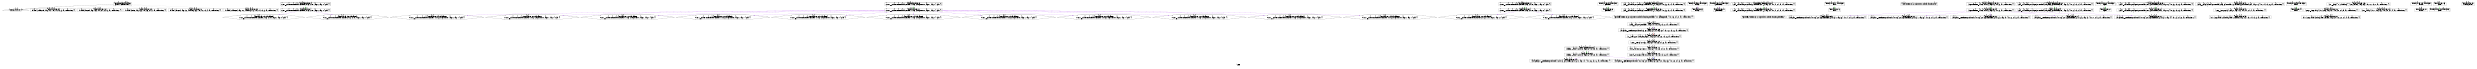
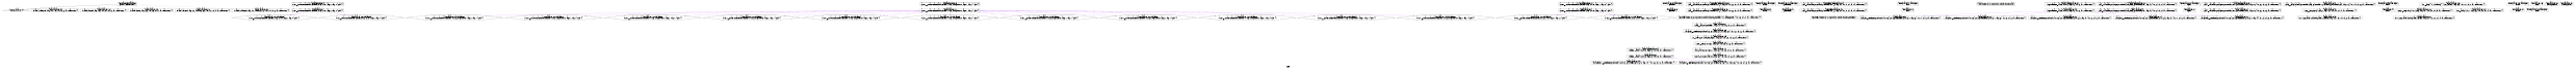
  digraph {
    label=SVFIR
    node [shape=box]
    edge [color=purple]
    n1 [label="{ConstantNullPtrValVar ID: 0\n ptr null \{ constant data \}}"]
    n2 [label="{DummyValVar ID: 1}" shape=diamond]
    n3 [label="{[main] ValVar ID: 89\n   br label %while.cond, !dbg !112 \{ \"ln\": 119, \"cl\": 5, \"fl\": \"read_write.c\" \}}"]
    n4 [label="{[main] ValVar ID: 101\n   br label %for.cond, !dbg !125 \{ \"ln\": 121, \"cl\": 13, \"fl\": \"read_write.c\" \}}"]
    n5 [label="{[main] ValVar ID: 115\n   br label %for.inc, !dbg !135 \{ \"ln\": 123, \"cl\": 9, \"fl\": \"read_write.c\" \}}"]
    n6 [label="{[main] ValVar ID: 118\n   br label %for.cond, !dbg !137, !llvm.loop !138 \{ \"ln\": 121, \"cl\": 9, \"fl\": \"read_write.c\" \}}"]
    n7 [label="{[main] ValVar ID: 123\n   br label %while.cond, !dbg !112, !llvm.loop !143 \{ \"ln\": 119, \"cl\": 5, \"fl\": \"read_write.c\" \}}"]
    n8 [label="{GlobalValVar ID: 4\n @.str = private unnamed_addr constant [2 x i8] c\"r\\00\", align 1, !dbg !0 \{ Glob  \}}"]
    n9 [label="{GepValVar ID: 157 with offset_0\n @.str = private unnamed_addr constant [2 x i8] c\"r\\00\", align 1, !dbg !0 \{ Glob  \}}" shape=hexagon]
    n10 [label="{GepValVar ID: 158 with offset_1\n @.str = private unnamed_addr constant [2 x i8] c\"r\\00\", align 1, !dbg !0 \{ Glob  \}}" shape=hexagon]
    n11 [label="{GlobalObjNode ID: 9\n @.str = private unnamed_addr constant [2 x i8] c\"r\\00\", align 1, !dbg !0 \{ Glob  \}}" shape=box3d]
    n12 [label="{GlobalValVar ID: 10\n @.str.1 = private unnamed_addr constant [11 x i8] c\"output.txt\\00\", align 1, !dbg !7 \{ Glob  \}}"]
    n13 [label="{GepValVar ID: 159 with offset_0\n @.str.1 = private unnamed_addr constant [11 x i8] c\"output.txt\\00\", align 1, !dbg !7 \{ Glob  \}}" shape=hexagon]
    n14 [label="{GepValVar ID: 160 with offset_1\n @.str.1 = private unnamed_addr constant [11 x i8] c\"output.txt\\00\", align 1, !dbg !7 \{ Glob  \}}" shape=hexagon]
    n15 [label="{GepValVar ID: 161 with offset_2\n @.str.1 = private unnamed_addr constant [11 x i8] c\"output.txt\\00\", align 1, !dbg !7 \{ Glob  \}}" shape=hexagon]
    n16 [label="{GepValVar ID: 162 with offset_3\n @.str.1 = private unnamed_addr constant [11 x i8] c\"output.txt\\00\", align 1, !dbg !7 \{ Glob  \}}" shape=hexagon]
    n17 [label="{GepValVar ID: 163 with offset_4\n @.str.1 = private unnamed_addr constant [11 x i8] c\"output.txt\\00\", align 1, !dbg !7 \{ Glob  \}}" shape=hexagon]
    n18 [label="{GepValVar ID: 164 with offset_5\n @.str.1 = private unnamed_addr constant [11 x i8] c\"output.txt\\00\", align 1, !dbg !7 \{ Glob  \}}" shape=hexagon]
    n19 [label="{GepValVar ID: 165 with offset_6\n @.str.1 = private unnamed_addr constant [11 x i8] c\"output.txt\\00\", align 1, !dbg !7 \{ Glob  \}}" shape=hexagon]
    n20 [label="{GepValVar ID: 166 with offset_7\n @.str.1 = private unnamed_addr constant [11 x i8] c\"output.txt\\00\", align 1, !dbg !7 \{ Glob  \}}" shape=hexagon]
    n21 [label="{GepValVar ID: 167 with offset_8\n @.str.1 = private unnamed_addr constant [11 x i8] c\"output.txt\\00\", align 1, !dbg !7 \{ Glob  \}}" shape=hexagon]
    n22 [label="{GepValVar ID: 168 with offset_9\n @.str.1 = private unnamed_addr constant [11 x i8] c\"output.txt\\00\", align 1, !dbg !7 \{ Glob  \}}" shape=hexagon]
    n23 [label="{GepValVar ID: 169 with offset_10\n @.str.1 = private unnamed_addr constant [11 x i8] c\"output.txt\\00\", align 1, !dbg !7 \{ Glob  \}}" shape=hexagon]
    n24 [label="{GlobalObjNode ID: 23\n @.str.1 = private unnamed_addr constant [11 x i8] c\"output.txt\\00\", align 1, !dbg !7 \{ Glob  \}}" shape=box3d]
    n25 [label="{GlobalValVar ID: 24\n @.str.2 = private unnamed_addr constant [2 x i8] c\"w\\00\", align 1, !dbg !12 \{ Glob  \}}"]
    n26 [label="{GepValVar ID: 170 with offset_0\n @.str.2 = private unnamed_addr constant [2 x i8] c\"w\\00\", align 1, !dbg !12 \{ Glob  \}}" shape=hexagon]
    n27 [label="{GepValVar ID: 171 with offset_1\n @.str.2 = private unnamed_addr constant [2 x i8] c\"w\\00\", align 1, !dbg !12 \{ Glob  \}}" shape=hexagon]
    n28 [label="{GlobalObjNode ID: 27\n @.str.2 = private unnamed_addr constant [2 x i8] c\"w\\00\", align 1, !dbg !12 \{ Glob  \}}" shape=box3d]
    n29 [label="{FunValVar ID: 28\nget_buffer}"]
    n30 [label="{FunObjVar ID: 29 (base object)\nget_buffer}" shape=box3d]
    n31 [label="{[get_buffer] RetPN ID: 30 unique return node for function get_buffer|{<s0>CallICFGNode: \{ \"ln\": 106, \"cl\": 21, \"fl\": \"read_write.c\" \}}}"]
    n32 [label="{[main] ValVar ID: 87\n   %call5 = call ptr @get_buffer(), !dbg !110 \{ \"ln\": 106, \"cl\": 21, \"fl\": \"read_write.c\" \}}"]
    n33 [label="{[main] ValVar ID: 108\n   %arrayidx8 = getelementptr inbounds i8, ptr %call5, i64 %i.0, !dbg !130 \{ \"ln\": 122, \"cl\": 26, \"fl\": \"read_write.c\" \}}"]
    n34 [label="{[main] ValVar ID: 109\n   %0 = load i8, ptr %arrayidx8, align 1, !dbg !130 \{ \"ln\": 122, \"cl\": 26, \"fl\": \"read_write.c\" \}}"]
    n35 [label="{[get_buffer] ValVar ID: 31\n   %call = call noalias ptr @malloc(i64 noundef 1024) #4, !dbg !29 \{ \"ln\": 36, \"cl\": 19, \"fl\": \"read_write.c\" \}}"]
    n36 [label="{[get_buffer] HeapObjVar ID: 32\n   %call = call noalias ptr @malloc(i64 noundef 1024) #4, !dbg !29 \{ \"ln\": 36, \"cl\": 19, \"fl\": \"read_write.c\" \}}" shape=box3d]
    n37 [label="{FunValVar ID: 35\nmalloc}"]
    n38 [label="{FunObjVar ID: 36 (base object)\nmalloc}" shape=box3d]
    n39 [label="{FunValVar ID: 40\nget_buffer2}"]
    n40 [label="{FunObjVar ID: 41 (base object)\nget_buffer2}" shape=box3d]
    n41 [label="{[get_buffer2] RetPN ID: 42 unique return node for function get_buffer2}"]
    n42 [label="{[get_buffer2] ValVar ID: 43\n   %call = call noalias ptr @malloc(i64 noundef 1024) #4, !dbg !29 \{ \"ln\": 41, \"cl\": 19, \"fl\": \"read_write.c\" \}}"]
    n43 [label="{[get_buffer2] HeapObjVar ID: 44\n   %call = call noalias ptr @malloc(i64 noundef 1024) #4, !dbg !29 \{ \"ln\": 41, \"cl\": 19, \"fl\": \"read_write.c\" \}}" shape=box3d]
    n44 [label="{FunValVar ID: 46\nmain}"]
    n45 [label="{FunObjVar ID: 47 (base object)\nmain}" shape=box3d]
    n46 [label="{[main] RetPN ID: 48 unique return node for function main}"]
    n47 [label="{[main] ValVar ID: 49\n   %input_filename = alloca [100 x i8], align 16 \{ \"ln\": 73, \"fl\": \"read_write.c\" \}}"]
    n48 [label="{[main] ValVar ID: 56\n   %arrayidx = getelementptr inbounds [100 x i8], ptr %input_filename, i64 0, i64 0, !dbg !36 \{ \"ln\": 74, \"cl\": 5, \"fl\": \"read_write.c\" \}}"]
    n49 [label="{[main] ValVar ID: 62\n   %arrayidx1 = getelementptr inbounds [100 x i8], ptr %input_filename, i64 0, i64 1, !dbg !38 \{ \"ln\": 75, \"cl\": 5, \"fl\": \"read_write.c\" \}}"]
    n50 [label="{[main] ValVar ID: 68\n   %arrayidx2 = getelementptr inbounds [100 x i8], ptr %input_filename, i64 0, i64 2, !dbg !40 \{ \"ln\": 76, \"cl\": 5, \"fl\": \"read_write.c\" \}}"]
    n51 [label="{[main] ValVar ID: 74\n   %arrayidx3 = getelementptr inbounds [100 x i8], ptr %input_filename, i64 0, i64 3, !dbg !42 \{ \"ln\": 77, \"cl\": 5, \"fl\": \"read_write.c\" \}}"]
    n52 [label="{[main] ValVar ID: 78\n   %arraydecay = getelementptr inbounds [100 x i8], ptr %input_filename, i64 0, i64 0, !dbg !44 \{ \"ln\": 84, \"cl\": 30, \"fl\": \"read_write.c\" \}}"]
    n53 [label="{[main] StackObjVar ID: 50\n   %input_filename = alloca [100 x i8], align 16 \{ \"ln\": 73, \"fl\": \"read_write.c\" \}}" shape=box3d]
    n54 [label="{[main] ValVar ID: 53\n   %buffer2 = alloca [1024 x i8], align 16 \{ \"ln\": 120, \"fl\": \"read_write.c\" \}}"]
    n55 [label="{[main] ValVar ID: 113\n   %arrayidx10 = getelementptr inbounds [1024 x i8], ptr %buffer2, i64 0, i64 %i.0, !dbg !133 \{ \"ln\": 122, \"cl\": 13, \"fl\": \"read_write.c\" \}}"]
    n56 [label="{[main] ValVar ID: 119\n   %arraydecay11 = getelementptr inbounds [1024 x i8], ptr %buffer2, i64 0, i64 0, !dbg !141 \{ \"ln\": 126, \"cl\": 16, \"fl\": \"read_write.c\" \}}"]
    n57 [label="{[main] StackObjVar ID: 54\n   %buffer2 = alloca [1024 x i8], align 16 \{ \"ln\": 120, \"fl\": \"read_write.c\" \}}" shape=box3d]
    n58 [label="{[main] ValVar ID: 79\n   %call = call noalias ptr @fopen(ptr noundef %arraydecay, ptr noundef @.str), !dbg !45 \{ \"ln\": 84, \"cl\": 24, \"fl\": \"read_write.c\" \}}"]
    n59 [label="{[main] HeapObjVar ID: 80\n   %call = call noalias ptr @fopen(ptr noundef %arraydecay, ptr noundef @.str), !dbg !45 \{ \"ln\": 84, \"cl\": 24, \"fl\": \"read_write.c\" \}}" shape=box3d]
    n60 [label="{FunValVar ID: 81\nfopen}"]
    n61 [label="{FunObjVar ID: 82 (base object)\nfopen}" shape=box3d]
    n62 [label="{[main] ValVar ID: 84\n   %call4 = call noalias ptr @fopen(ptr noundef @.str.1, ptr noundef @.str.2), !dbg !108 \{ \"ln\": 85, \"cl\": 25, \"fl\": \"read_write.c\" \}}"]
    n63 [label="{[main] HeapObjVar ID: 85\n   %call4 = call noalias ptr @fopen(ptr noundef @.str.1, ptr noundef @.str.2), !dbg !108 \{ \"ln\": 85, \"cl\": 25, \"fl\": \"read_write.c\" \}}" shape=box3d]
    n64 [label="{[main] ValVar ID: 110\n   %conv = sext i8 %0 to i32, !dbg !130 \{ \"ln\": 122, \"cl\": 26, \"fl\": \"read_write.c\" \}}"]
    n65 [label="{[main] ValVar ID: 91\n   %call6 = call i64 @fread(ptr noundef %call5, i64 noundef 1, i64 noundef 8, ptr noundef %call), !dbg !113 \{ \"ln\": 119, \"cl\": 26, \"fl\": \"read_write.c\" \}}"]
    n66 [label="{[main] ValVar ID: 97\n   %cmp = icmp ugt i64 %call6, 0, !dbg !115 \{ \"ln\": 119, \"cl\": 74, \"fl\": \"read_write.c\" \}}"]
    n67 [label="{[main] ValVar ID: 98\n   br i1 %cmp, label %while.body, label %while.end, !dbg !112 \{ \"ln\": 119, \"cl\": 5, \"fl\": \"read_write.c\" \}}"]
    n68 [label="{FunValVar ID: 94\nfread}"]
    n69 [label="{FunObjVar ID: 95 (base object)\nfread}" shape=box3d]
    n70 [label="{[main] ValVar ID: 103\n   %i.0 = phi i64 [ 0, %while.body ], [ %inc, %for.inc ], !dbg !126 \{ \"ln\": 121, \"cl\": 0, \"fl\": \"read_write.c\" \}}"]
    n71 [label="{[main] ValVar ID: 106\n   %cmp7 = icmp ult i64 %i.0, %call6, !dbg !127 \{ \"ln\": 121, \"cl\": 29, \"fl\": \"read_write.c\" \}}"]
    n72 [label="{[main] ValVar ID: 104\n   %inc = add i64 %i.0, 1, !dbg !136 \{ \"ln\": 121, \"cl\": 44, \"fl\": \"read_write.c\" \}}"]
    n73 [label="{[main] ValVar ID: 107\n   br i1 %cmp7, label %for.body, label %for.end, !dbg !129 \{ \"ln\": 121, \"cl\": 9, \"fl\": \"read_write.c\" \}}"]
    n74 [label="{[main] ValVar ID: 111\n   %add = add nsw i32 %conv, 1, !dbg !132 \{ \"ln\": 122, \"cl\": 37, \"fl\": \"read_write.c\" \}}"]
    n75 [label="{[main] ValVar ID: 112\n   %conv9 = trunc i32 %add to i8, !dbg !130 \{ \"ln\": 122, \"cl\": 26, \"fl\": \"read_write.c\" \}}"]
    n76 [label="{FunValVar ID: 121\nfwrite}"]
    n77 [label="{FunObjVar ID: 122 (base object)\nfwrite}" shape=box3d]
    n78 [label="{FunValVar ID: 125\nfclose}"]
    n79 [label="{FunObjVar ID: 126 (base object)\nfclose}" shape=box3d]
+   n80 [label="{FunValVar ID: 130\nllvm.dbg.declare}"]
    n81 [label="{FunValVar ID: 151\nllvm.dbg.value}"]
    n1 -> n2 [color=black]
    n1 -> n3 [color=grey]
    n1 -> n4 [color=grey]
    n1 -> n5 [color=grey]
    n1 -> n6 [color=grey]
    n1 -> n7 [color=grey]
    n8 -> n9
    n8 -> n10
    n11 -> n8 [color=green]
    n12 -> n13
    n12 -> n14
    n12 -> n15
    n12 -> n16
    n12 -> n17
    n12 -> n18
    n12 -> n19
    n12 -> n20
    n12 -> n21
    n12 -> n22
    n12 -> n23
    n24 -> n12 [color=green]
    n25 -> n26
    n25 -> n27
    n28 -> n25 [color=green]
    n30 -> n29 [color=green]
    n31 -> n32 [color=black style=dotted tailport=s0]
    n32 -> n33
    n33 -> n34 [color=red]
    n34 -> n64 [color=black]
    n35 -> n31 [color=grey]
    n36 -> n35 [color=green]
    n38 -> n37
    n40 -> n39
    n42 -> n41 [color=grey]
    n43 -> n42 [color=green]
    n45 -> n44 [color=green]
    n47 -> n48
    n47 -> n49
    n47 -> n50
    n47 -> n51
    n47 -> n52
    n53 -> n47 [color=green]
    n54 -> n55
    n54 -> n56
    n57 -> n54 [color=green]
    n59 -> n58 [color=green]
    n61 -> n60 [color=green]
    n63 -> n62 [color=green]
    n64 -> n74 [color=grey]
    n65 -> n66 [color=grey]
    n66 -> n67 [color=grey]
    n69 -> n68 [color=green]
    n70 -> n71 [color=grey]
    n70 -> n72 [color=grey]
    n71 -> n73 [color=grey]
    n74 -> n75 [color=black]
    n75 -> n55 [color=blue]
    n77 -> n76 [color=black]
    n78 -> n79 [color=green]
  }
